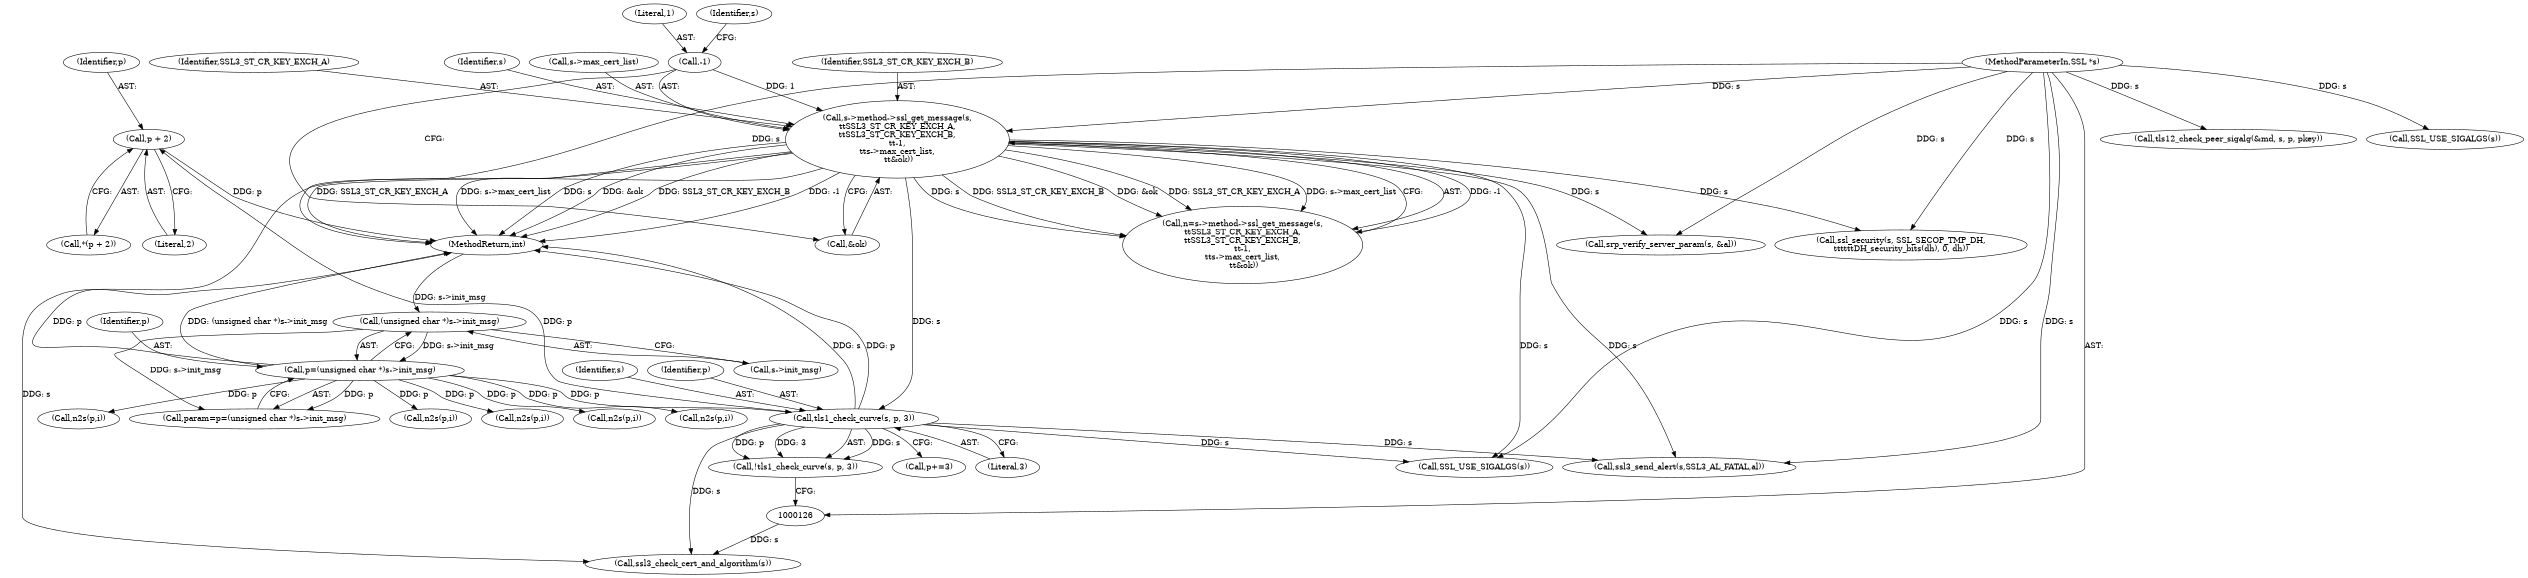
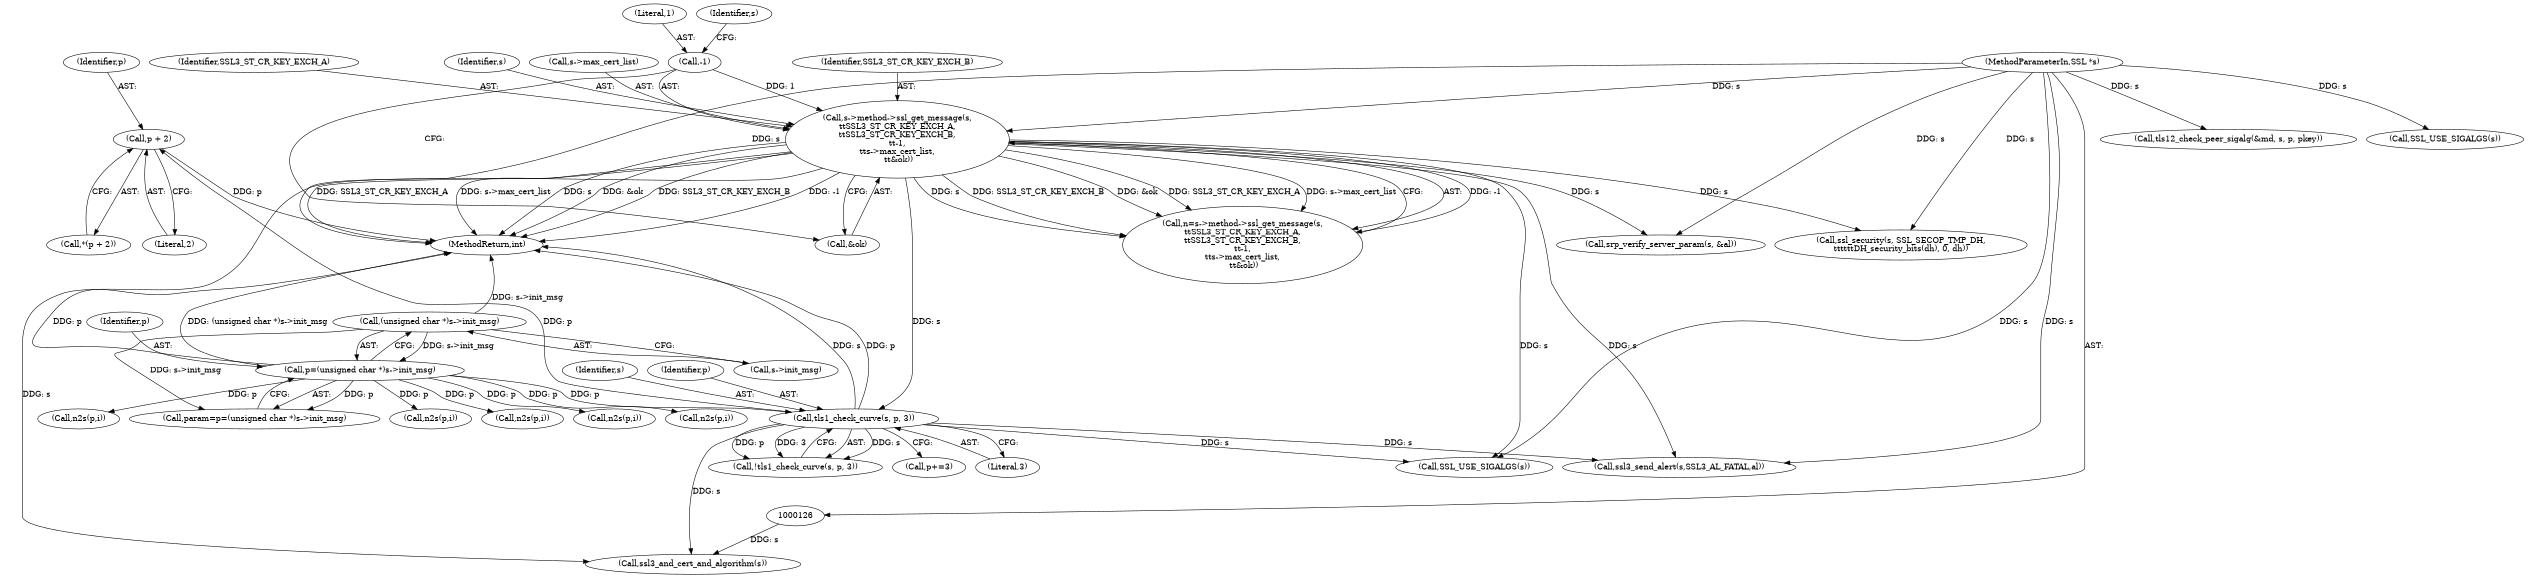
  digraph {
    n1 [label="(Call,p + 2)"]
    n2 [label="(Call,*(p + 2))"]
    n3 [label="(Literal,2)"]
    n4 [label="(MethodReturn,int)"]
    n5 [label="(Call,tls1_check_curve(s, p, 3))"]
    n6 [label="(Call,SSL_USE_SIGALGS(s))"]
    n7 [label="(Call,p+=3)"]
    n8 [label="(Call,ssl3_send_alert(s,SSL3_AL_FATAL,al))"]
    n9 [label="(Call,!tls1_check_curve(s, p, 3))"]
-   n10 [label="(Call,ssl3_check_cert_and_algorithm(s))"]
+   n10 [label="(Call,ssl3_and_cert_and_algorithm(s))"]
    n11 [label="(Literal,3)"]
    n12 [label="(Call,s->method->ssl_get_message(s,\n\t\tSSL3_ST_CR_KEY_EXCH_A,\n\t\tSSL3_ST_CR_KEY_EXCH_B,\n\t\t-1,\n\t\ts->max_cert_list,\n \t\t&ok))"]
    n13 [label="(Call,&ok)"]
    n14 [label="(Call,ssl_security(s, SSL_SECOP_TMP_DH,\n\t\t\t\t\t\tDH_security_bits(dh), 0, dh))"]
    n15 [label="(Call,srp_verify_server_param(s, &al))"]
    n16 [label="(Call,n=s->method->ssl_get_message(s,\n\t\tSSL3_ST_CR_KEY_EXCH_A,\n\t\tSSL3_ST_CR_KEY_EXCH_B,\n\t\t-1,\n\t\ts->max_cert_list,\n \t\t&ok))"]
    n17 [label="(MethodParameterIn,SSL *s)"]
    n18 [label="(Call,tls12_check_peer_sigalg(&md, s, p, pkey))"]
    n19 [label="(Call,SSL_USE_SIGALGS(s))"]
    1000126
    n21 [label="(Call,-1)"]
    n22 [label="(Literal,1)"]
    n23 [label="(Call,p=(unsigned char *)s->init_msg)"]
    n24 [label="(Call,(unsigned char *)s->init_msg)"]
    n25 [label="(Call,n2s(p,i))"]
    n26 [label="(Call,n2s(p,i))"]
    n27 [label="(Call,n2s(p,i))"]
    n28 [label="(Call,n2s(p,i))"]
    n29 [label="(Call,param=p=(unsigned char *)s->init_msg)"]
    n30 [label="(Call,n2s(p,i))"]
    n31 [label="(Call,s->init_msg)"]
    n32 [label="(Identifier,p)"]
    n33 [label="(Identifier,SSL3_ST_CR_KEY_EXCH_B)"]
    n34 [label="(Identifier,p)"]
    n35 [label="(Identifier,s)"]
    n36 [label="(Identifier,SSL3_ST_CR_KEY_EXCH_A)"]
    n37 [label="(Identifier,s)"]
    n38 [label="(Identifier,s)"]
    n39 [label="(Call,s->max_cert_list)"]
    n40 [label="(Identifier,p)"]
    n1 -> n2 [label="AST: "]
    n1 -> n3 [label="CFG: "]
    n1 -> n4 [label="DDG: p"]
    n2 -> n1 [label="CFG: "]
    n3 -> n1 [label="AST: "]
    n5 -> n1 [label="DDG: p"]
    n5 -> n4 [label="DDG: s"]
    n5 -> n4 [label="DDG: p"]
    n5 -> n6 [label="DDG: s"]
    n5 -> n7 [label="CFG: "]
    n5 -> n8 [label="DDG: s"]
    n5 -> n9 [label="AST: "]
    n5 -> n9 [label="DDG: s"]
    n5 -> n9 [label="DDG: p"]
    n5 -> n9 [label="DDG: 3"]
    n5 -> n10 [label="DDG: s"]
    n5 -> n11 [label="CFG: "]
-   n9 -> 1000126 [label="CFG: "]
+   n9 -> n5 [label="CFG: "]
    n11 -> n5 [label="AST: "]
    n12 -> n4 [label="DDG: SSL3_ST_CR_KEY_EXCH_B"]
    n12 -> n4 [label="DDG: -1"]
    n12 -> n4 [label="DDG: SSL3_ST_CR_KEY_EXCH_A"]
    n12 -> n4 [label="DDG: s->max_cert_list"]
    n12 -> n4 [label="DDG: s"]
    n12 -> n4 [label="DDG: &ok"]
    n12 -> n5 [label="DDG: s"]
    n12 -> n6 [label="DDG: s"]
    n12 -> n8 [label="DDG: s"]
    n12 -> n10 [label="DDG: s"]
    n12 -> n13 [label="CFG: "]
    n12 -> n14 [label="DDG: s"]
    n12 -> n15 [label="DDG: s"]
    n12 -> n16 [label="AST: "]
    n12 -> n16 [label="DDG: -1"]
    n12 -> n16 [label="DDG: s"]
    n12 -> n16 [label="DDG: SSL3_ST_CR_KEY_EXCH_B"]
    n12 -> n16 [label="DDG: &ok"]
    n12 -> n16 [label="DDG: SSL3_ST_CR_KEY_EXCH_A"]
    n12 -> n16 [label="DDG: s->max_cert_list"]
    n13 -> n12 [label="AST: "]
    n16 -> n12 [label="CFG: "]
    n17 -> n4 [label="DDG: s"]
    n17 -> n6 [label="DDG: s"]
    n17 -> n8 [label="DDG: s"]
    n17 -> n12 [label="DDG: s"]
    n17 -> n14 [label="DDG: s"]
    n17 -> n15 [label="DDG: s"]
    n17 -> n18 [label="DDG: s"]
    n17 -> n19 [label="DDG: s"]
    n17 -> 1000126 [label="AST: "]
    1000126 -> n10 [label="DDG: s"]
    n21 -> n12 [label="AST: "]
    n21 -> n12 [label="DDG: 1"]
    n21 -> n13 [label="CFG: "]
    n22 -> n21 [label="AST: "]
    n23 -> n4 [label="DDG: p"]
    n23 -> n4 [label="DDG: (unsigned char *)s->init_msg"]
    n23 -> n5 [label="DDG: p"]
    n23 -> n24 [label="CFG: "]
    n23 -> n25 [label="DDG: p"]
    n23 -> n26 [label="DDG: p"]
    n23 -> n27 [label="DDG: p"]
    n23 -> n28 [label="DDG: p"]
    n23 -> n29 [label="AST: "]
    n23 -> n29 [label="DDG: p"]
    n23 -> n30 [label="DDG: p"]
-   n4 -> n24 [label="DDG: s->init_msg"]
+   n24 -> n4 [label="DDG: s->init_msg"]
    n24 -> n23 [label="AST: "]
    n24 -> n23 [label="DDG: s->init_msg"]
    n24 -> n29 [label="DDG: s->init_msg"]
    n24 -> n31 [label="CFG: "]
    n29 -> n23 [label="CFG: "]
    n31 -> n24 [label="AST: "]
    n32 -> n23 [label="AST: "]
    n33 -> n12 [label="AST: "]
    n34 -> n1 [label="AST: "]
    n35 -> n21 [label="CFG: "]
    n36 -> n12 [label="AST: "]
    n37 -> n5 [label="AST: "]
    n38 -> n12 [label="AST: "]
    n39 -> n12 [label="AST: "]
    n40 -> n5 [label="AST: "]
  }
